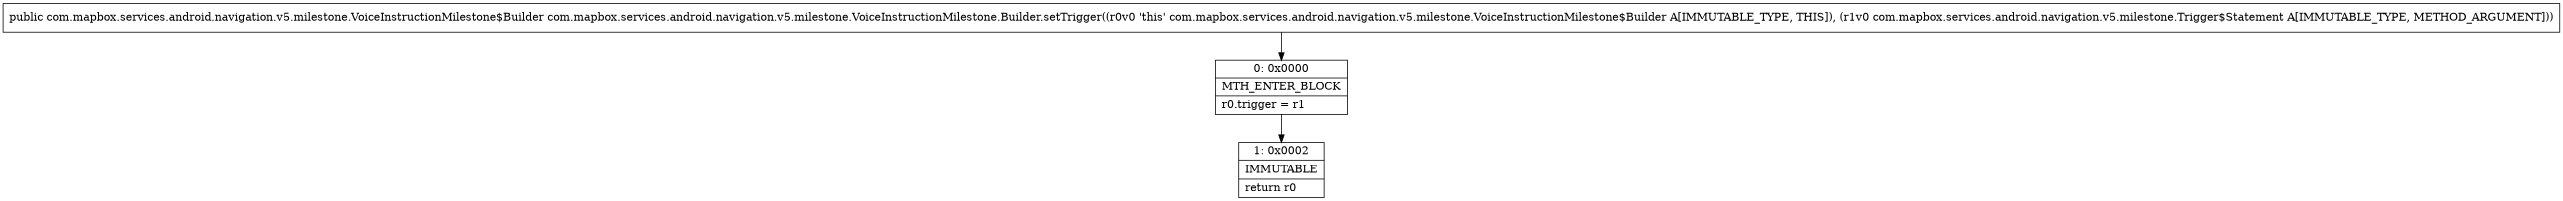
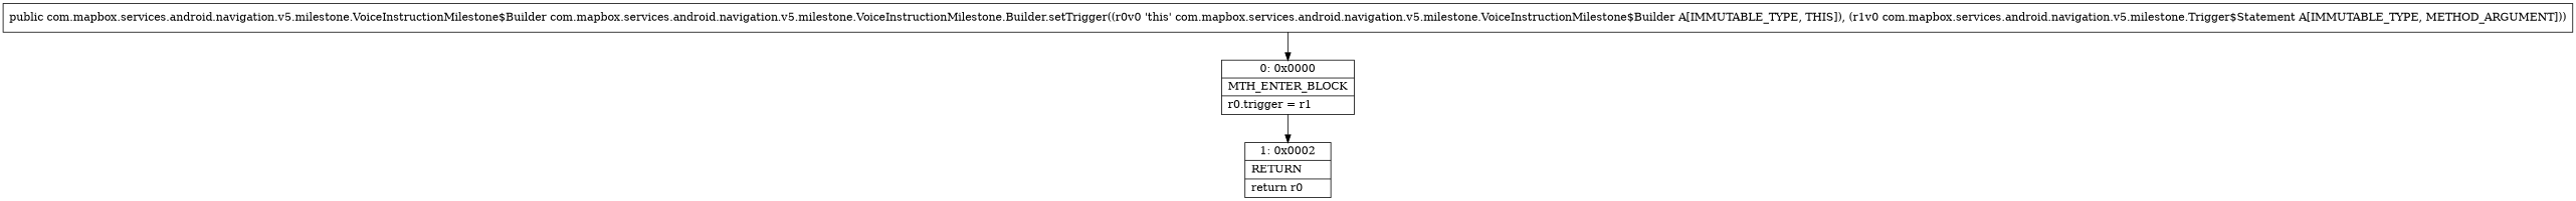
  digraph {
    node [shape=record]
    n1 [label="{0\:\ 0x0000|MTH_ENTER_BLOCK\l|r0.trigger = r1\l}"]
-   n2 [label="{1\:\ 0x0002|IMMUTABLE\l|return r0\l}"]
+   n2 [label="{1\:\ 0x0002|RETURN\l|return r0\l}"]
    n3 [label="{public com.mapbox.services.android.navigation.v5.milestone.VoiceInstructionMilestone$Builder com.mapbox.services.android.navigation.v5.milestone.VoiceInstructionMilestone.Builder.setTrigger((r0v0 'this' com.mapbox.services.android.navigation.v5.milestone.VoiceInstructionMilestone$Builder A[IMMUTABLE_TYPE, THIS]), (r1v0 com.mapbox.services.android.navigation.v5.milestone.Trigger$Statement A[IMMUTABLE_TYPE, METHOD_ARGUMENT])) }"]
    n1 -> n2
    n3 -> n1
  }
